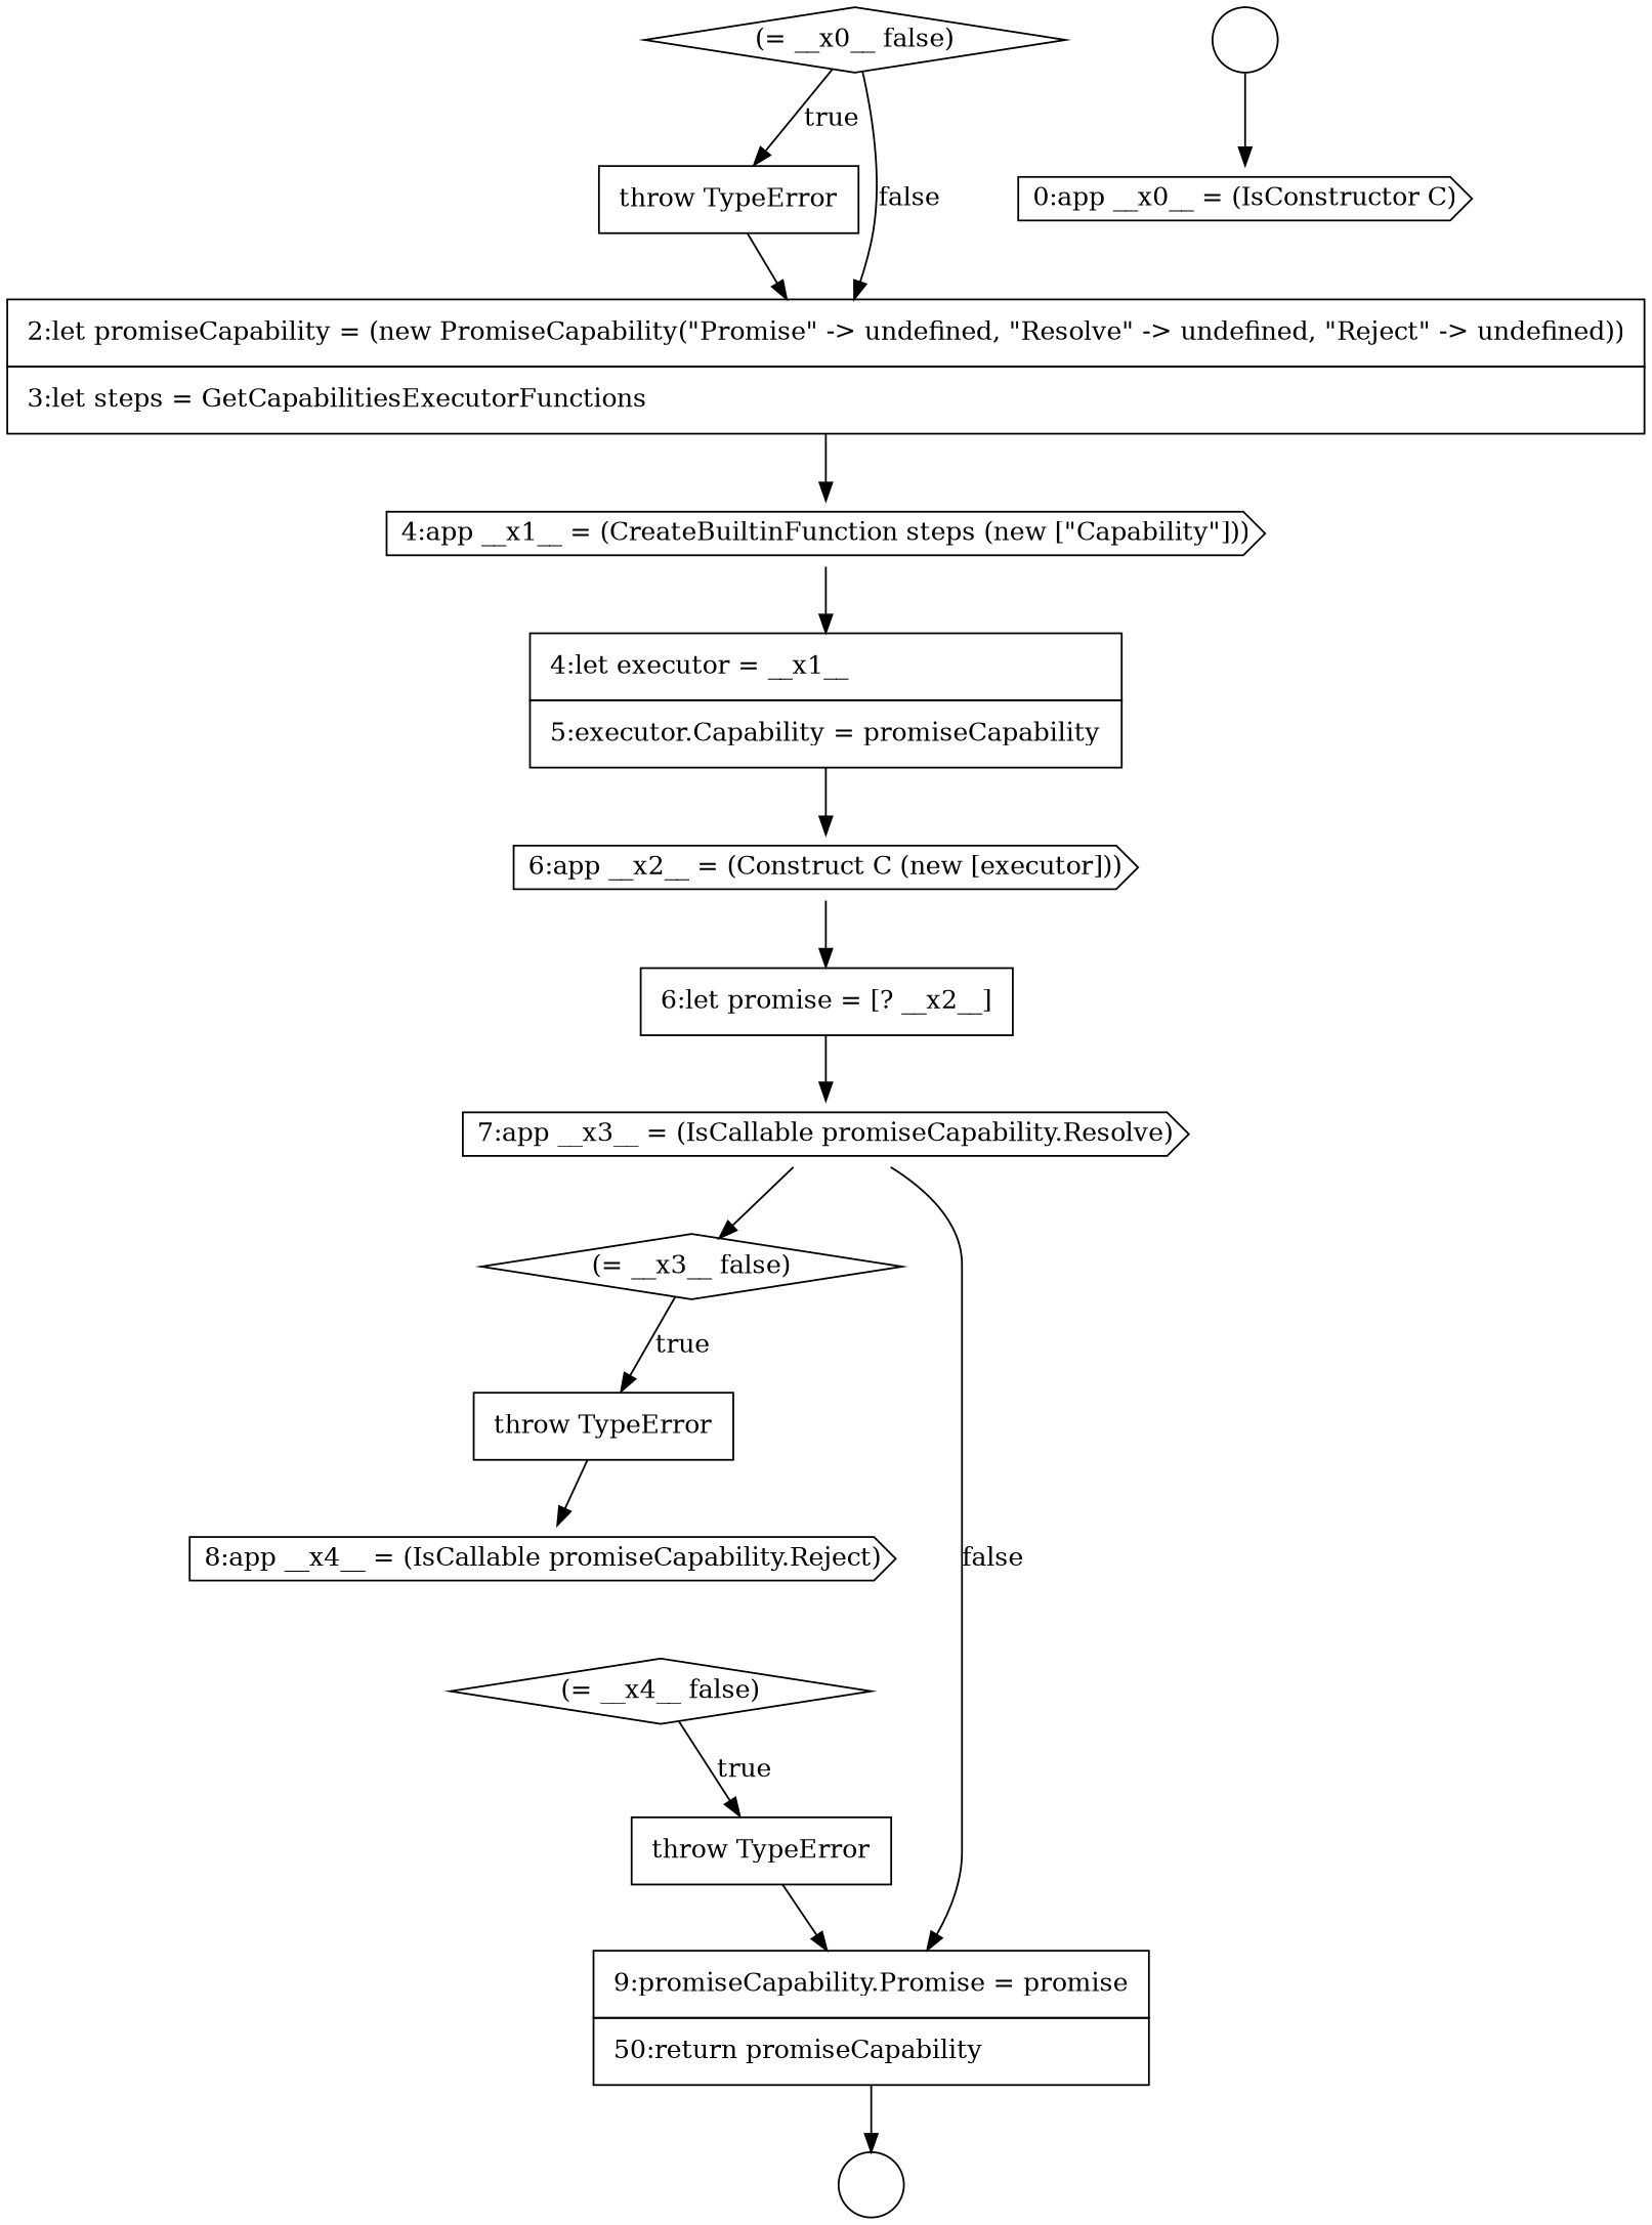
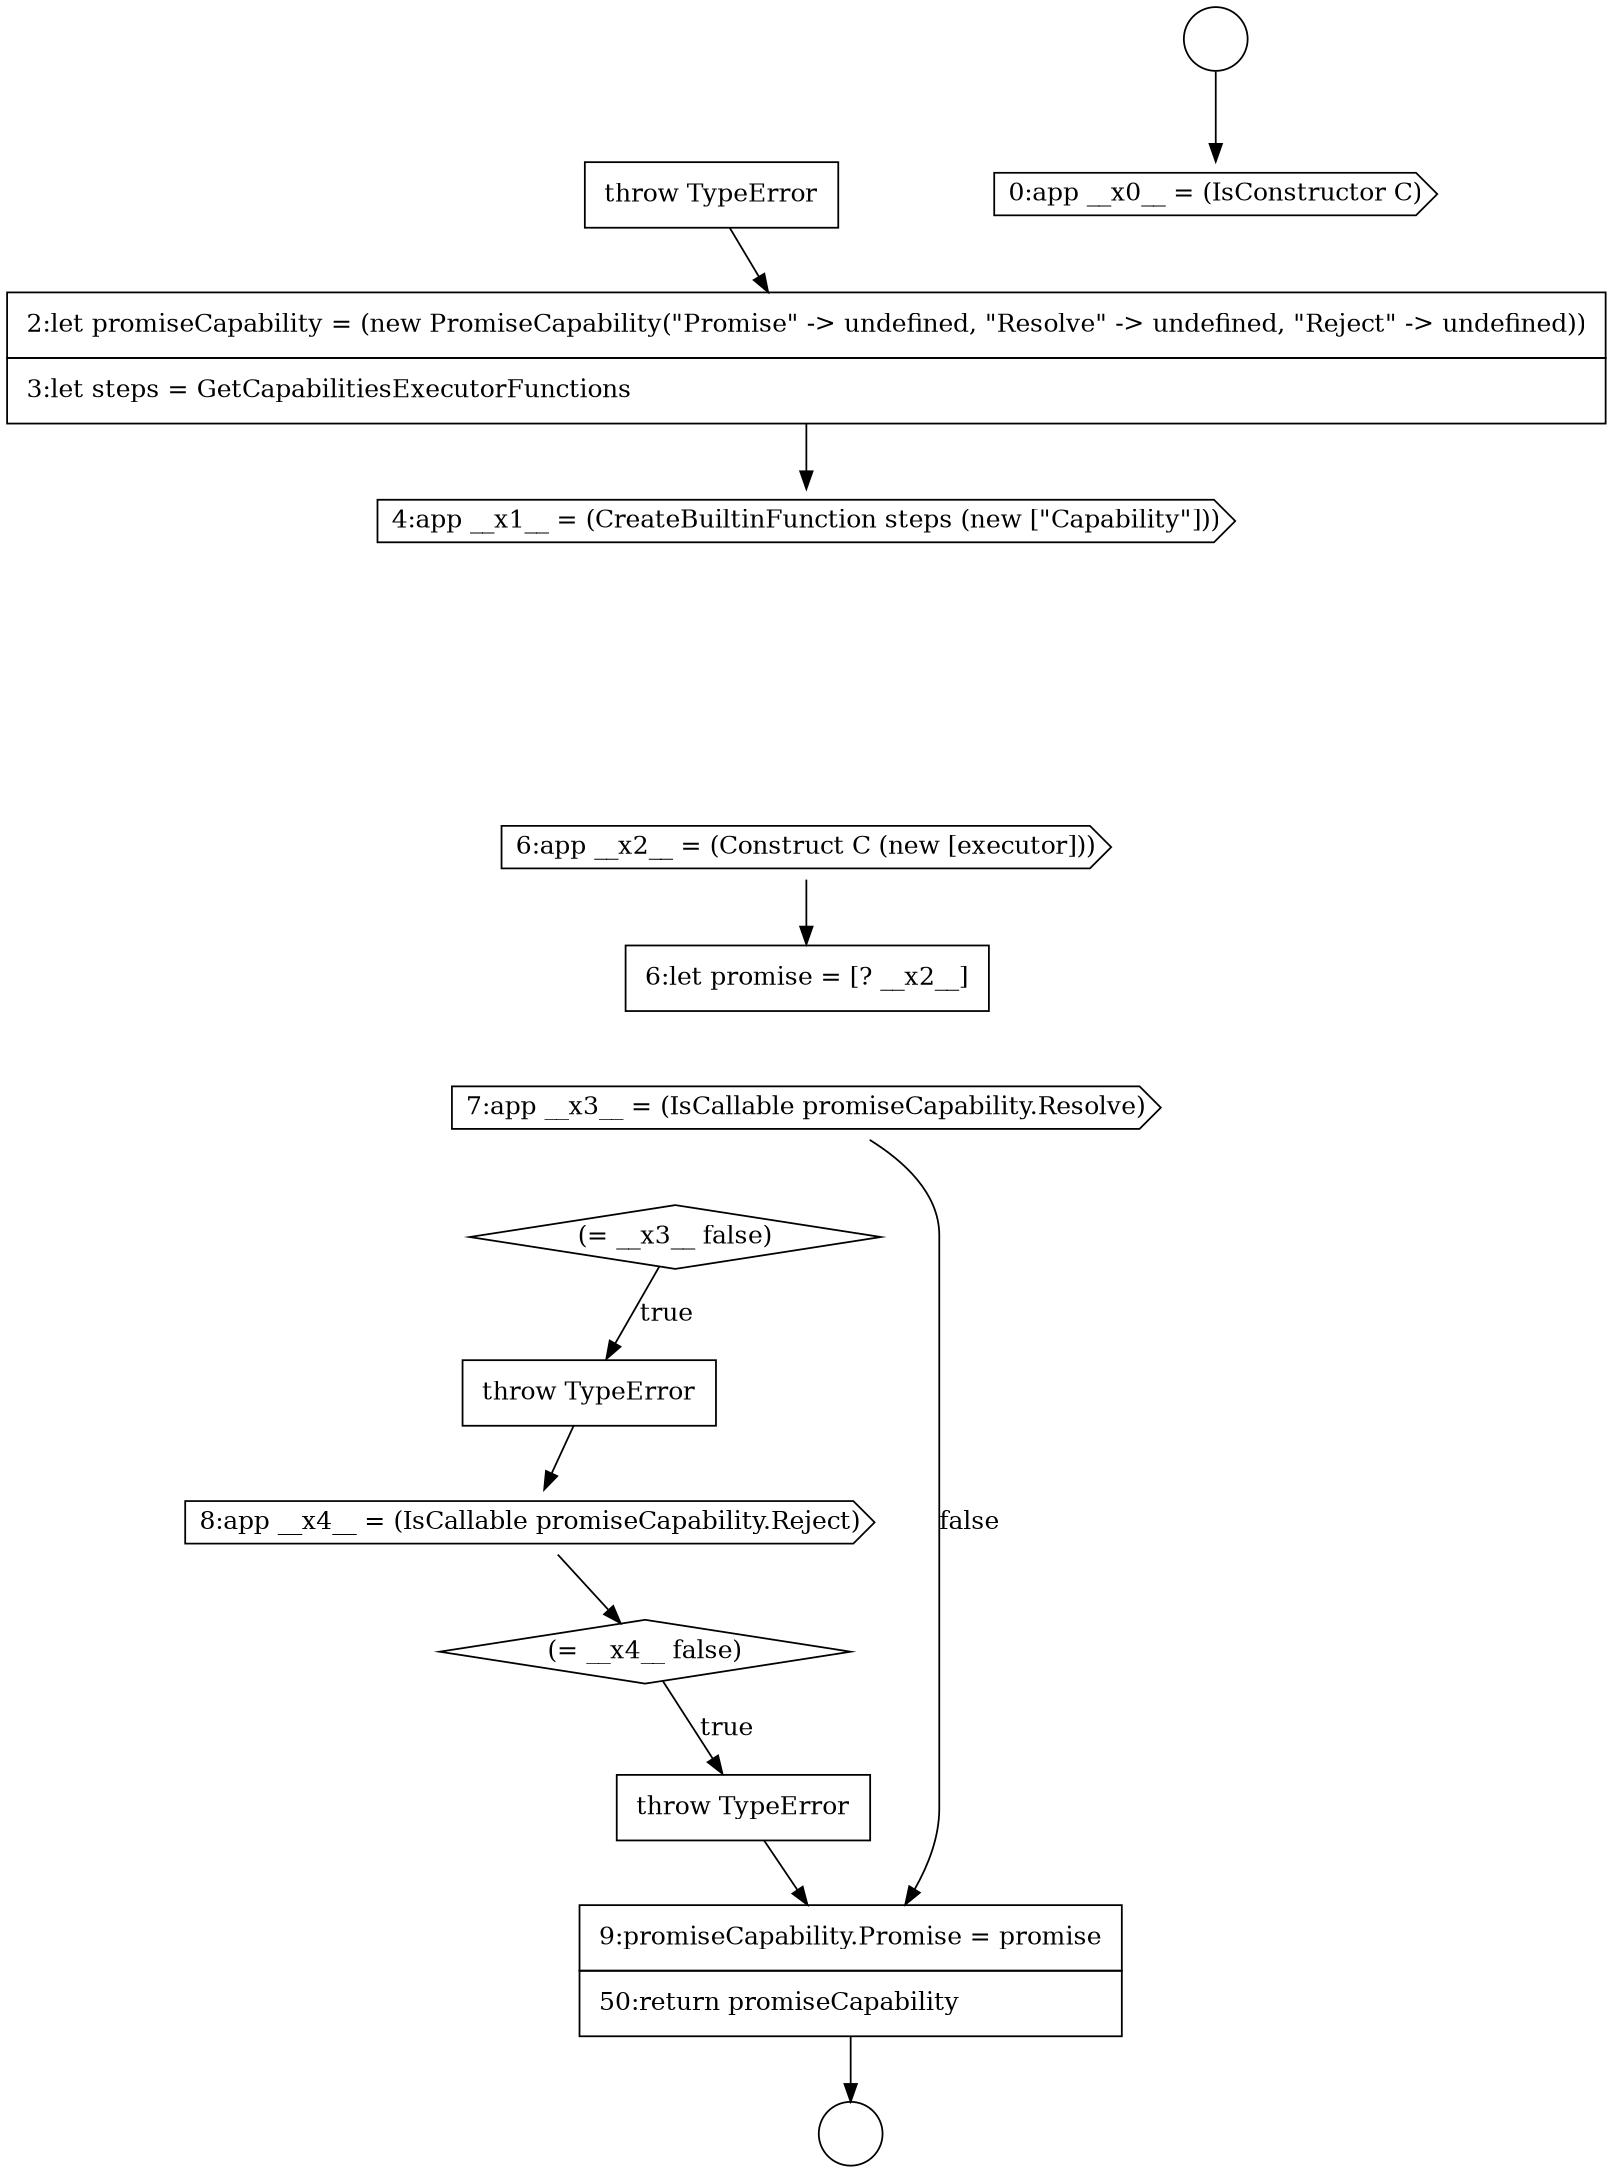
  digraph {
    node [color=black fillcolor=white shape=none style=filled]
    edge [color=black]
    n1 [label=<<font color="black">     <table border="0" cellborder="1" cellspacing="0" cellpadding="10">       <tr><td align="left">throw TypeError</td></tr>     </table>   </font>> margin=0]
    n2 [label=<<font color="black">8:app __x4__ = (IsCallable promiseCapability.Reject)</font>> shape=cds]
    n3 [label=<<font color="black">(= __x4__ false)</font>> shape=diamond]
    n4 [label=<<font color="black">     <table border="0" cellborder="1" cellspacing="0" cellpadding="10">       <tr><td align="left">6:let promise = [? __x2__]</td></tr>     </table>   </font>> margin=0]
    n5 [label=<<font color="black">7:app __x3__ = (IsCallable promiseCapability.Resolve)</font>> shape=cds]
    n6 [label=<<font color="black">(= __x3__ false)</font>> shape=diamond]
    n7 [label=<<font color="black">     <table border="0" cellborder="1" cellspacing="0" cellpadding="10">       <tr><td align="left">9:promiseCapability.Promise = promise</td></tr>       <tr><td align="left">50:return promiseCapability</td></tr>     </table>   </font>> margin=0]
    n8 [label=" " shape=circle]
    n9 [label=<<font color="black">0:app __x0__ = (IsConstructor C)</font>> shape=cds]
    n10 [label=<<font color="black">     <table border="0" cellborder="1" cellspacing="0" cellpadding="10">       <tr><td align="left">throw TypeError</td></tr>     </table>   </font>> margin=0]
    n11 [label=<<font color="black">     <table border="0" cellborder="1" cellspacing="0" cellpadding="10">       <tr><td align="left">2:let promiseCapability = (new PromiseCapability(&quot;Promise&quot; -&gt; undefined, &quot;Resolve&quot; -&gt; undefined, &quot;Reject&quot; -&gt; undefined))</td></tr>       <tr><td align="left">3:let steps = GetCapabilitiesExecutorFunctions</td></tr>     </table>   </font>> margin=0]
    n12 [label=<<font color="black">4:app __x1__ = (CreateBuiltinFunction steps (new [&quot;Capability&quot;]))</font>> shape=cds]
    n13 [label=<<font color="black">6:app __x2__ = (Construct C (new [executor]))</font>> shape=cds]
-   n14 [label=<<font color="black">     <table border="0" cellborder="1" cellspacing="0" cellpadding="10">       <tr><td align="left">4:let executor = __x1__</td></tr>       <tr><td align="left">5:executor.Capability = promiseCapability</td></tr>     </table>   </font>> margin=0]
-   n15 [label=<<font color="black">(= __x0__ false)</font>> shape=diamond]
    n16 [label=<<font color="black">     <table border="0" cellborder="1" cellspacing="0" cellpadding="10">       <tr><td align="left">throw TypeError</td></tr>     </table>   </font>> margin=0]
    n17 [label=" " shape=circle]
    n1 -> n2
+   n2 -> n3
    n3 -> n16 [label=<<font color="black">true</font>>]
-   n4 -> n5
-   n5 -> n6
    n5 -> n7 [label=<<font color="black">false</font>>]
    n6 -> n1 [label=<<font color="black">true</font>>]
    n7 -> n17
    n8 -> n9
    n10 -> n11
    n11 -> n12
-   n12 -> n14
    n13 -> n4
-   n14 -> n13
-   n15 -> n10 [label=<<font color="black">true</font>>]
-   n15 -> n11 [label=<<font color="black">false</font>>]
    n16 -> n7
  }
